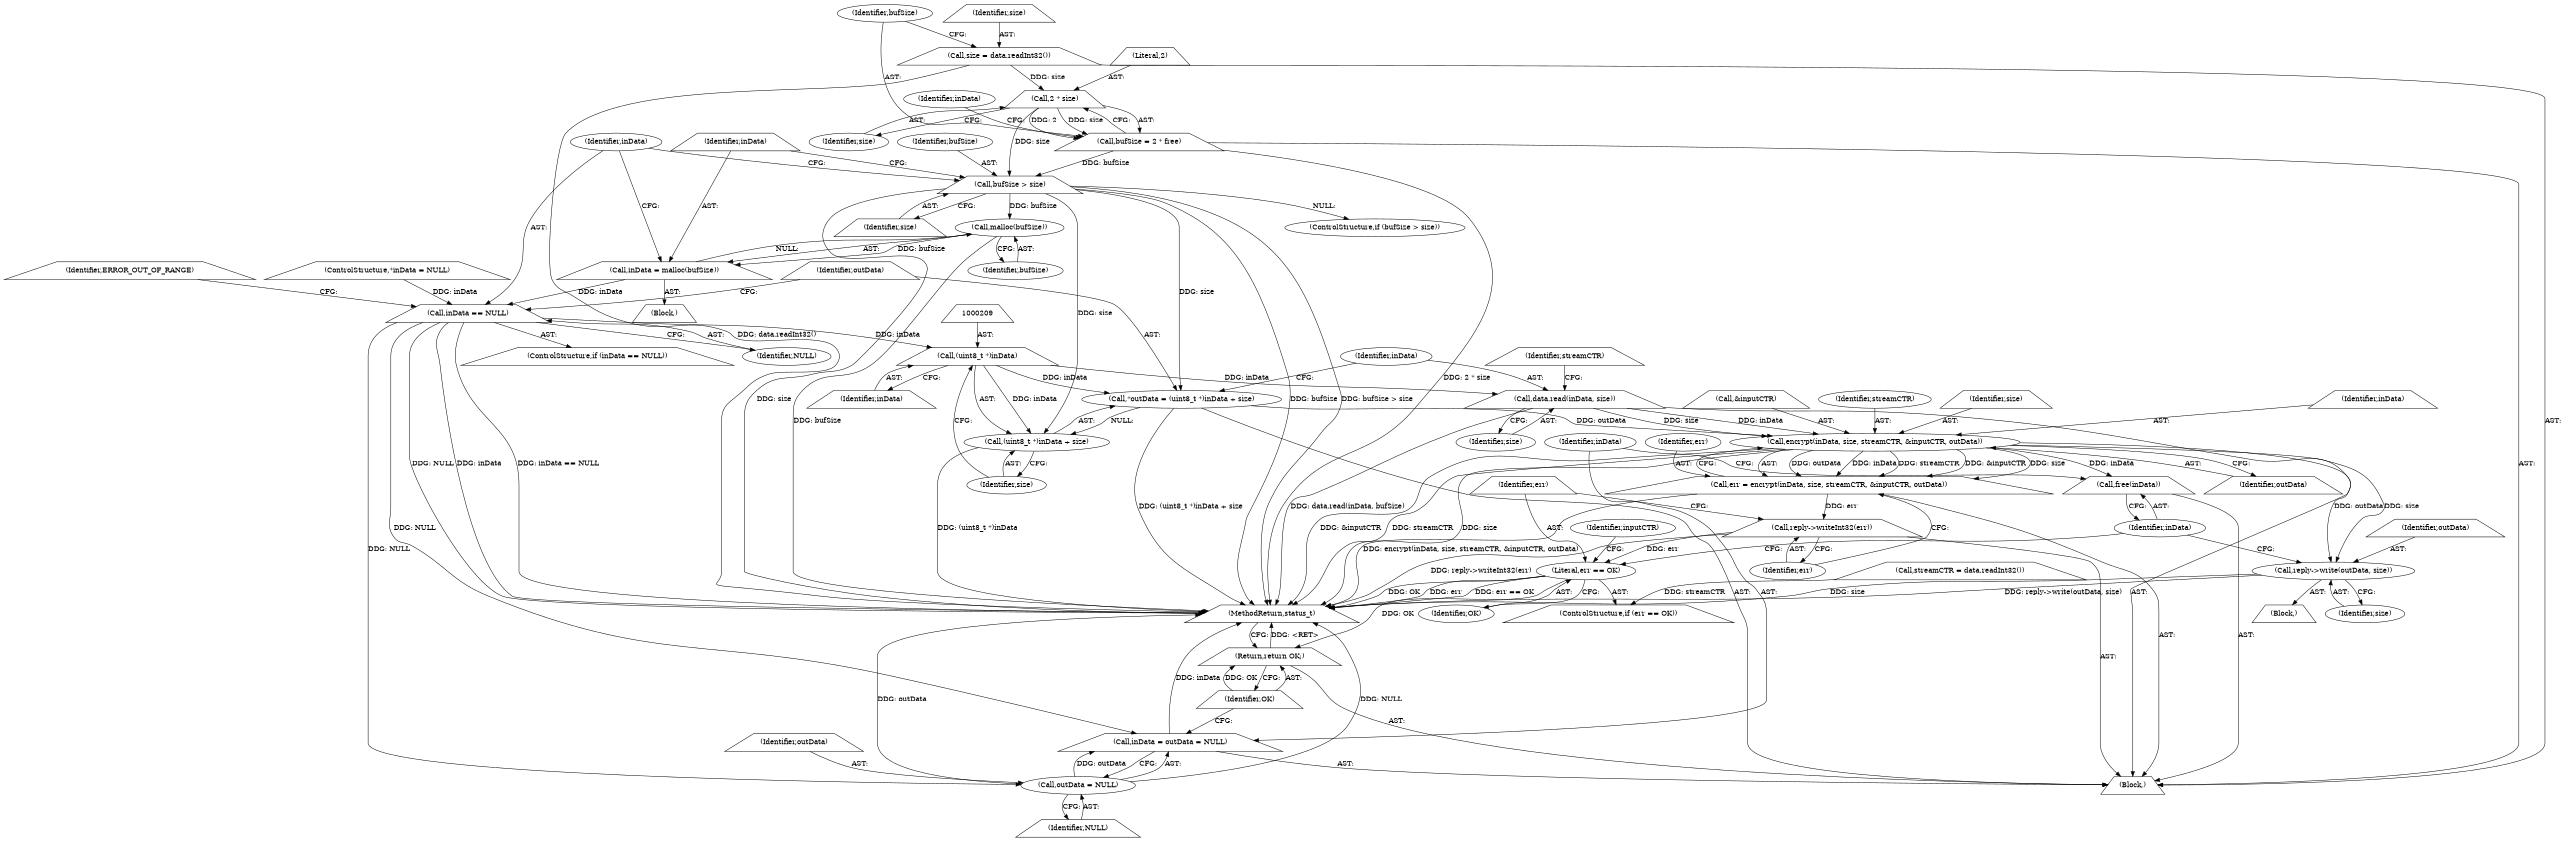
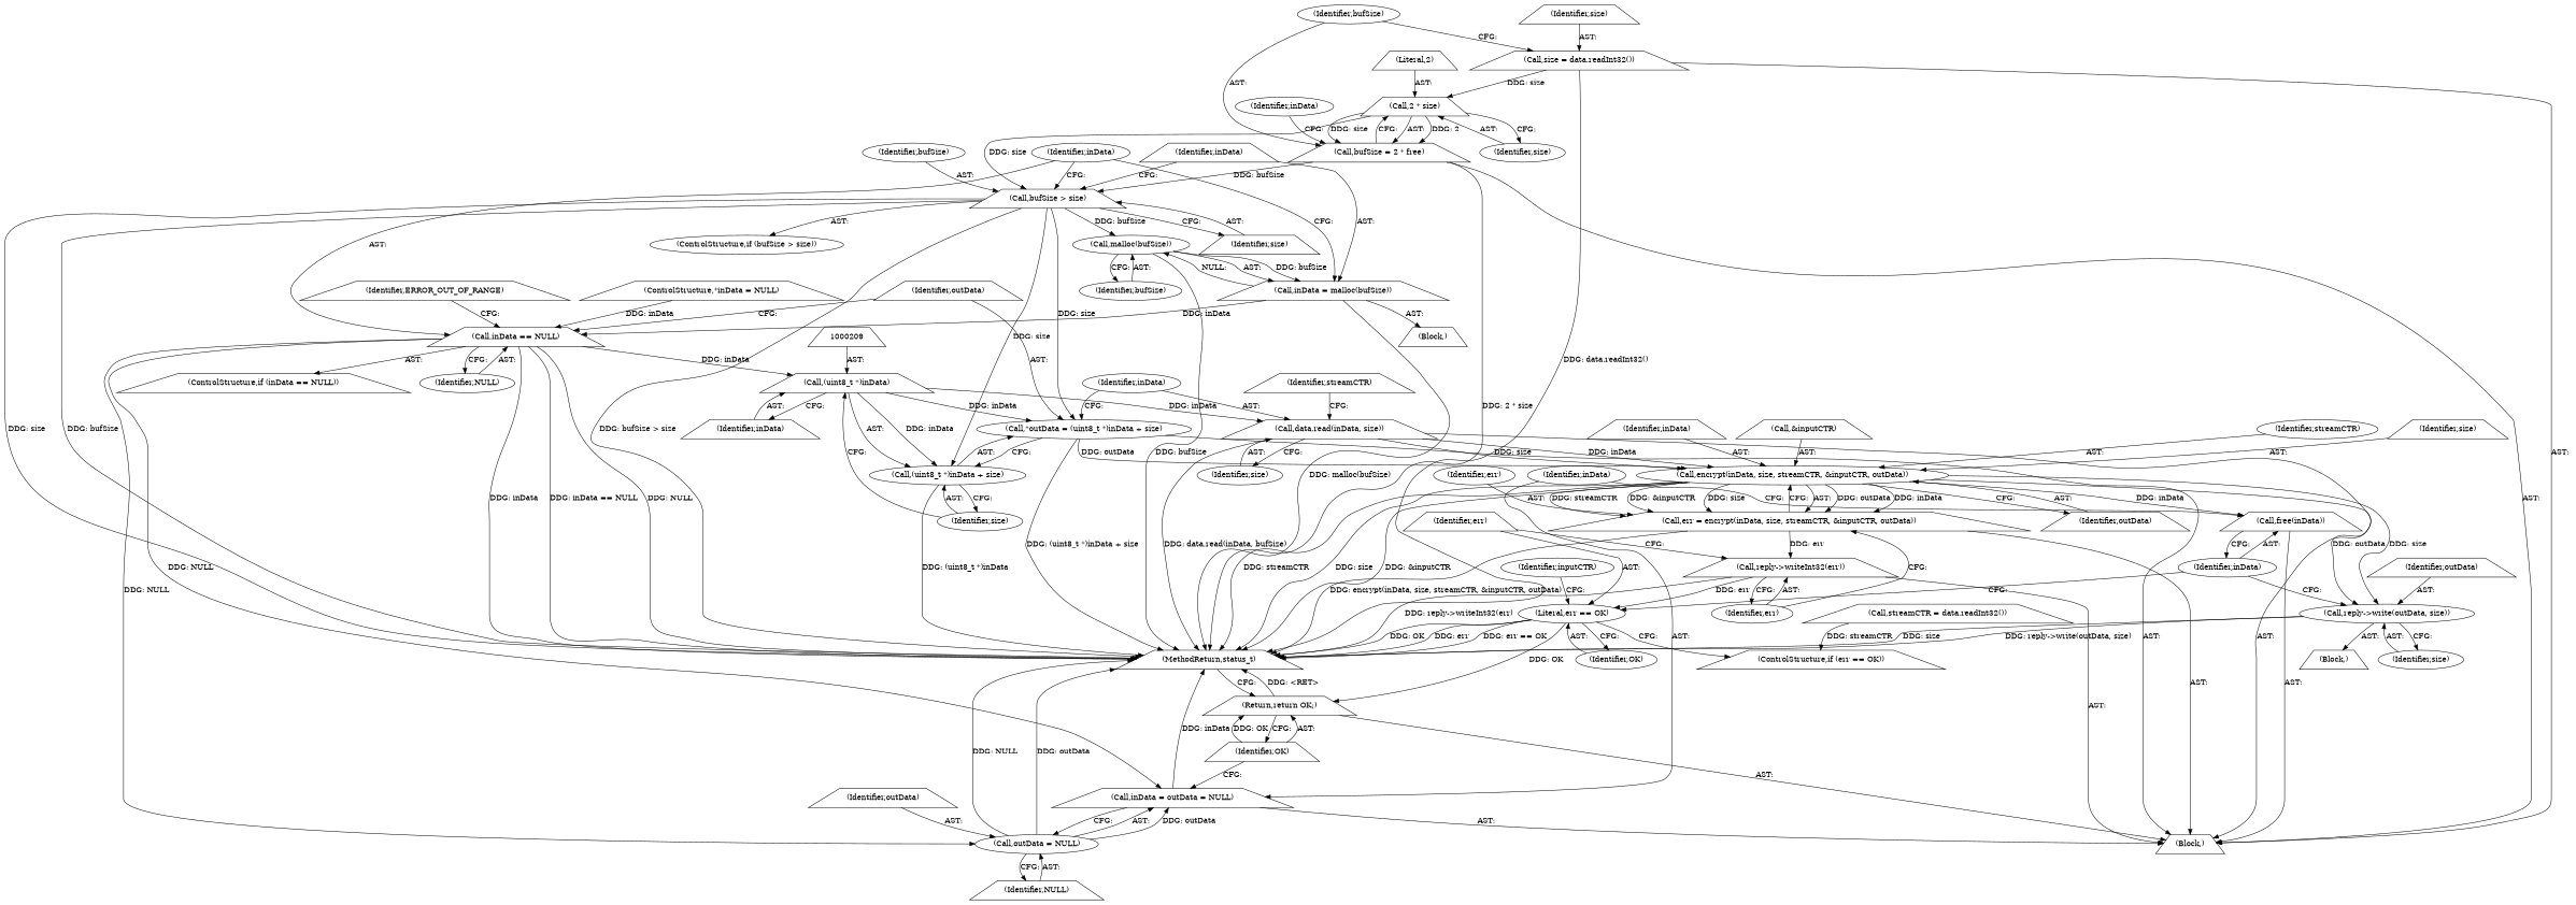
  digraph {
    node [shape=trapezium]
    n1 [label="(Call,size = data.readInt32())"]
    n2 [label="(Call,2 * size)"]
    n3 [label="(Block,)"]
    n4 [label="(MethodReturn,status_t)"]
    n5 [label="(Call,bufSize = 2 * free)"]
    n6 [label="(Call,bufSize > size)"]
    n7 [label="(Identifier,size)" shape=ellipse]
    n8 [label="(Return,return OK;)"]
    n9 [label="(Call,malloc(bufSize))" shape=ellipse]
    n10 [label="(Call,*outData = (uint8_t *)inData + size)" shape=ellipse]
    n11 [label="(Call,(uint8_t *)inData + size)" shape=ellipse]
    n12 [label="(ControlStructure,if (bufSize > size))" shape=ellipse]
    n13 [label="(Identifier,size)"]
    n14 [label="(Call,inData = malloc(bufSize))"]
    n15 [label="(Identifier,bufSize)" shape=ellipse]
    n16 [label="(Call,encrypt(inData, size, streamCTR, &inputCTR, outData))" shape=ellipse]
    n17 [label="(Identifier,size)" shape=ellipse]
    n18 [label="(Call,data.read(inData, size))"]
    n19 [label="(Identifier,size)" shape=ellipse]
    n20 [label="(Call,inData == NULL)"]
    n21 [label="(Block,)"]
    n22 [label="(Call,(uint8_t *)inData)"]
    n23 [label="(Call,inData = outData = NULL)"]
    n24 [label="(Call,outData = NULL)" shape=ellipse]
    n25 [label="(ControlStructure,if (inData == NULL))"]
    n26 [label="(Identifier,NULL)" shape=ellipse]
    n27 [label="(Identifier,inData)"]
    n28 [label="(Identifier,NULL)"]
    n29 [label="(Call,err = encrypt(inData, size, streamCTR, &inputCTR, outData))"]
    n30 [label="(Call,reply->write(outData, size))" shape=ellipse]
    n31 [label="(Call,free(inData))"]
    n32 [label="(Identifier,outData)"]
    n33 [label="(Call,reply->writeInt32(err))"]
    n34 [label="(Identifier,size)" shape=ellipse]
    n35 [label="(Block,)"]
    n36 [label="(Identifier,inData)" shape=ellipse]
    n37 [label="(Literal,err == OK)" shape=ellipse]
    n38 [label="(Identifier,err)" shape=ellipse]
    n39 [label="(ControlStructure,if (err == OK))"]
    n40 [label="(Identifier,OK)" shape=ellipse]
    n41 [label="(Identifier,OK)"]
    n42 [label="(Literal,2)"]
    n43 [label="(Identifier,ERROR_OUT_OF_RANGE)"]
    n44 [label="(Identifier,inData)" shape=ellipse]
    n45 [label="(Identifier,inData)" shape=ellipse]
    n46 [label="(Identifier,streamCTR)"]
    n47 [label="(Identifier,inData)"]
    n48 [label="(Call,&inputCTR)"]
    n49 [label="(Identifier,streamCTR)" shape=ellipse]
    n50 [label="(Call,streamCTR = data.readInt32())"]
    n51 [label="(Identifier,inData)" shape=ellipse]
    n52 [label="(Identifier,size)"]
    n53 [label="(Identifier,bufSize)" shape=ellipse]
    n54 [label="(Identifier,outData)"]
    n55 [label="(Identifier,bufSize)" shape=ellipse]
    n56 [label="(Identifier,size)"]
    n57 [label="(Identifier,err)"]
    n58 [label="(Identifier,outData)"]
    n59 [label="(Identifier,inData)"]
    n60 [label="(Identifier,inputCTR)" shape=ellipse]
    n61 [label="(Identifier,inData)" shape=ellipse]
    n62 [label="(Identifier,err)" shape=ellipse]
    n63 [label="(ControlStructure,*inData = NULL)"]
    n64 [label="(Identifier,outData)"]
    1000209
    n1 -> n2 [label="DDG: size"]
    n1 -> n3 [label="AST: "]
    n1 -> n4 [label="DDG: data.readInt32()"]
    n2 -> n5 [label="AST: "]
    n2 -> n5 [label="DDG: 2"]
    n2 -> n5 [label="DDG: size"]
    n2 -> n6 [label="DDG: size"]
    n2 -> n7 [label="CFG: "]
    n4 -> n8 [label="CFG: "]
    n5 -> n2 [label="CFG: "]
    n5 -> n3 [label="AST: "]
    n5 -> n4 [label="DDG: 2 * size"]
    n5 -> n6 [label="DDG: bufSize"]
    n6 -> n4 [label="DDG: bufSize"]
    n6 -> n4 [label="DDG: bufSize > size"]
    n6 -> n4 [label="DDG: size"]
    n6 -> n9 [label="DDG: bufSize"]
    n6 -> n10 [label="DDG: size"]
    n6 -> n11 [label="DDG: size"]
-   n6 -> n12 [label="NULL: "]
+   n6 -> n12 [label="AST: "]
    n6 -> n13 [label="CFG: "]
    n7 -> n2 [label="AST: "]
    n8 -> n3 [label="AST: "]
    n8 -> n4 [label="DDG: <RET>"]
    n8 -> n41 [label="CFG: "]
    n9 -> n4 [label="DDG: bufSize"]
    n9 -> n14 [label="AST: "]
    n9 -> n14 [label="DDG: bufSize"]
    n9 -> n15 [label="CFG: "]
    n10 -> n3 [label="AST: "]
    n10 -> n4 [label="DDG: (uint8_t *)inData + size"]
-   n10 -> n11 [label="NULL: "]
+   n10 -> n11 [label="CFG: "]
    n10 -> n16 [label="DDG: outData"]
    n11 -> n4 [label="DDG: (uint8_t *)inData"]
    n11 -> n10 [label="AST: "]
    n11 -> n17 [label="CFG: "]
    n13 -> n6 [label="AST: "]
+   n14 -> n4 [label="DDG: malloc(bufSize)"]
    n14 -> n9 [label="NULL: "]
    n14 -> n20 [label="DDG: inData"]
    n14 -> n21 [label="AST: "]
    n15 -> n9 [label="AST: "]
    n16 -> n4 [label="DDG: size"]
    n16 -> n4 [label="DDG: &inputCTR"]
    n16 -> n4 [label="DDG: streamCTR"]
    n16 -> n29 [label="AST: "]
    n16 -> n29 [label="DDG: outData"]
    n16 -> n29 [label="DDG: inData"]
    n16 -> n29 [label="DDG: streamCTR"]
    n16 -> n29 [label="DDG: &inputCTR"]
    n16 -> n29 [label="DDG: size"]
    n16 -> n30 [label="DDG: outData"]
    n16 -> n30 [label="DDG: size"]
    n16 -> n31 [label="DDG: inData"]
    n16 -> n32 [label="CFG: "]
    n17 -> n11 [label="AST: "]
    n17 -> n22 [label="CFG: "]
    n18 -> n3 [label="AST: "]
    n18 -> n4 [label="DDG: data.read(inData, bufSize)"]
    n18 -> n16 [label="DDG: inData"]
    n18 -> n16 [label="DDG: size"]
    n18 -> n19 [label="CFG: "]
    n19 -> n18 [label="AST: "]
    n20 -> n4 [label="DDG: inData"]
    n20 -> n4 [label="DDG: inData == NULL"]
    n20 -> n4 [label="DDG: NULL"]
    n20 -> n22 [label="DDG: inData"]
    n20 -> n23 [label="DDG: NULL"]
    n20 -> n24 [label="DDG: NULL"]
    n20 -> n25 [label="AST: "]
    n20 -> n26 [label="CFG: "]
    n22 -> n10 [label="DDG: inData"]
    n22 -> n11 [label="AST: "]
    n22 -> n11 [label="DDG: inData"]
    n22 -> n18 [label="DDG: inData"]
    n22 -> n27 [label="CFG: "]
    n23 -> n3 [label="AST: "]
    n23 -> n4 [label="DDG: inData"]
    n23 -> n24 [label="CFG: "]
    n24 -> n4 [label="DDG: NULL"]
    n24 -> n4 [label="DDG: outData"]
    n24 -> n23 [label="AST: "]
    n24 -> n23 [label="DDG: outData"]
    n24 -> n28 [label="CFG: "]
    n26 -> n20 [label="AST: "]
    n27 -> n22 [label="AST: "]
    n28 -> n24 [label="AST: "]
    n29 -> n3 [label="AST: "]
    n29 -> n4 [label="DDG: encrypt(inData, size, streamCTR, &inputCTR, outData)"]
    n29 -> n16 [label="CFG: "]
    n29 -> n33 [label="DDG: err"]
    n30 -> n4 [label="DDG: reply->write(outData, size)"]
    n30 -> n4 [label="DDG: size"]
    n30 -> n34 [label="CFG: "]
    n30 -> n35 [label="AST: "]
    n31 -> n3 [label="AST: "]
    n31 -> n36 [label="CFG: "]
    n32 -> n16 [label="AST: "]
    n33 -> n3 [label="AST: "]
    n33 -> n4 [label="DDG: reply->writeInt32(err)"]
    n33 -> n37 [label="DDG: err"]
    n33 -> n38 [label="CFG: "]
    n34 -> n30 [label="AST: "]
    n36 -> n30 [label="CFG: "]
    n36 -> n31 [label="AST: "]
    n36 -> n37 [label="CFG: "]
    n37 -> n4 [label="DDG: err == OK"]
    n37 -> n4 [label="DDG: OK"]
    n37 -> n4 [label="DDG: err"]
    n37 -> n8 [label="DDG: OK"]
-   n37 -> n39 [label="AST: "]
+   n37 -> n39 [label="CFG: "]
    n37 -> n40 [label="CFG: "]
    n38 -> n29 [label="CFG: "]
    n38 -> n33 [label="AST: "]
    n40 -> n37 [label="AST: "]
    n41 -> n8 [label="AST: "]
    n41 -> n8 [label="DDG: OK"]
    n41 -> n23 [label="CFG: "]
    n42 -> n2 [label="AST: "]
    n43 -> n20 [label="CFG: "]
    n44 -> n5 [label="CFG: "]
    n45 -> n10 [label="CFG: "]
    n45 -> n18 [label="AST: "]
    n46 -> n18 [label="CFG: "]
    n47 -> n16 [label="AST: "]
    n48 -> n16 [label="AST: "]
    n49 -> n16 [label="AST: "]
    n50 -> n39 [label="DDG: streamCTR"]
    n51 -> n23 [label="AST: "]
    n51 -> n31 [label="CFG: "]
    n52 -> n1 [label="AST: "]
    n53 -> n1 [label="CFG: "]
    n53 -> n5 [label="AST: "]
    n54 -> n30 [label="AST: "]
    n55 -> n6 [label="AST: "]
    n56 -> n16 [label="AST: "]
    n57 -> n33 [label="CFG: "]
    n57 -> n37 [label="AST: "]
    n58 -> n24 [label="AST: "]
    n59 -> n6 [label="CFG: "]
    n59 -> n14 [label="AST: "]
    n60 -> n37 [label="CFG: "]
    n61 -> n6 [label="CFG: "]
    n61 -> n14 [label="CFG: "]
    n61 -> n20 [label="AST: "]
    n62 -> n29 [label="AST: "]
    n63 -> n20 [label="DDG: inData"]
    n64 -> n10 [label="AST: "]
    n64 -> n20 [label="CFG: "]
    1000209 -> n22 [label="AST: "]
  }
